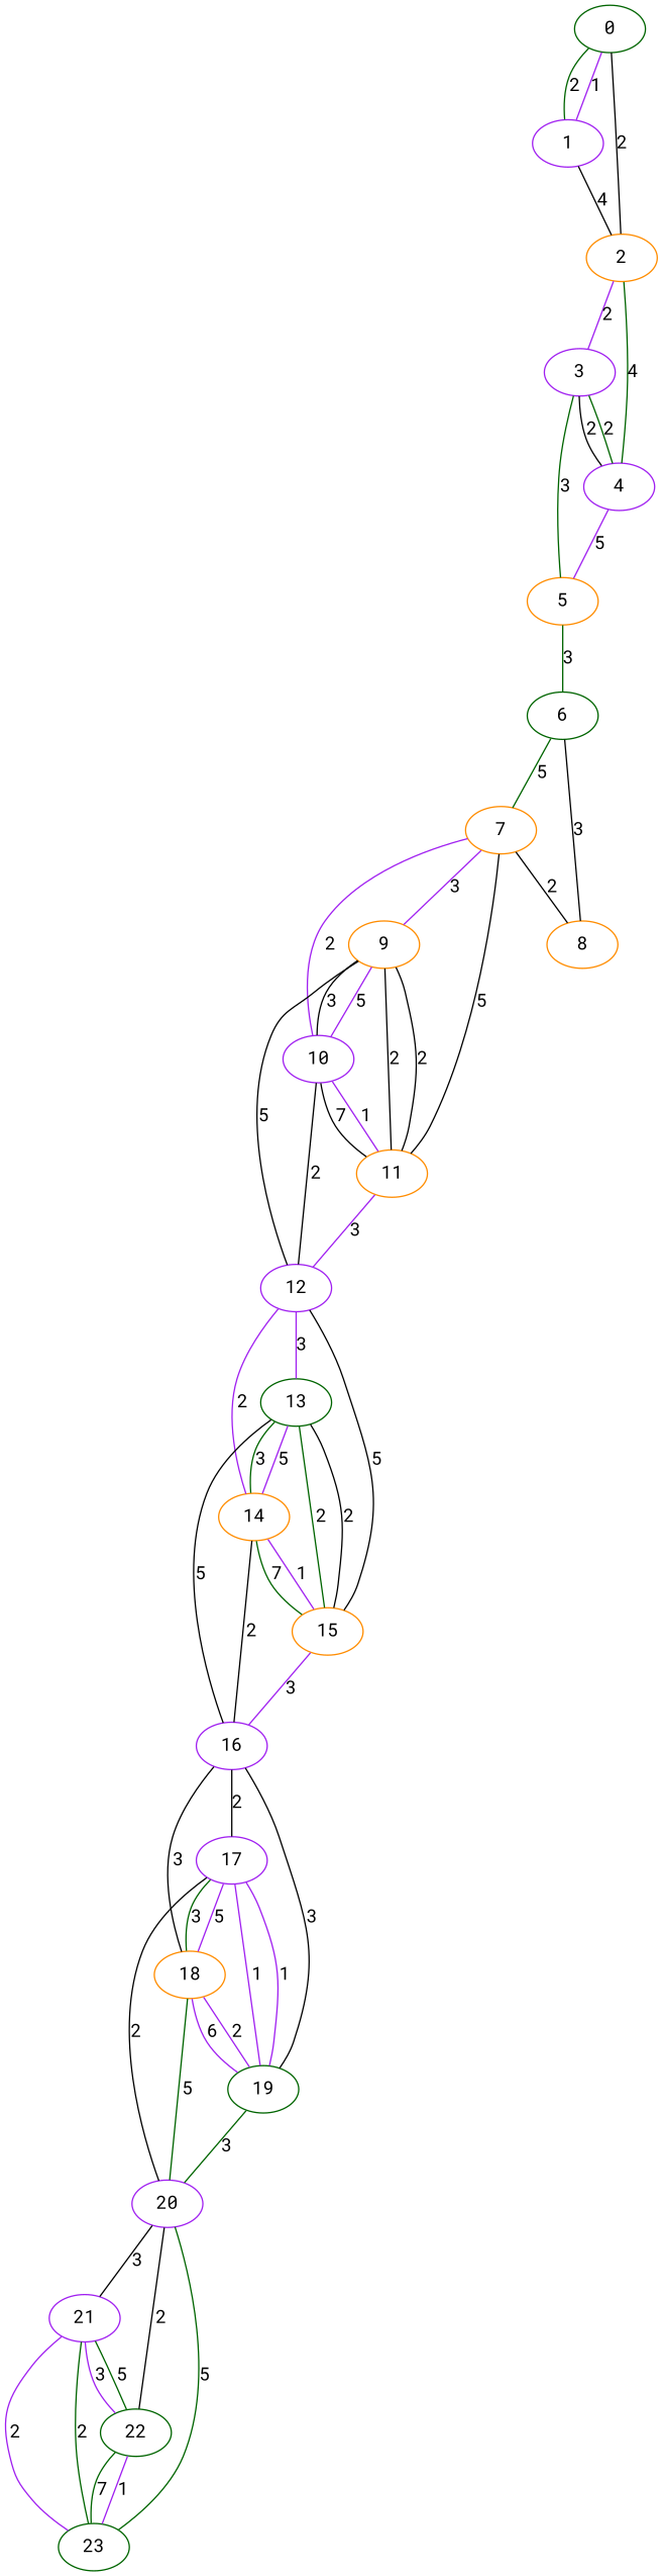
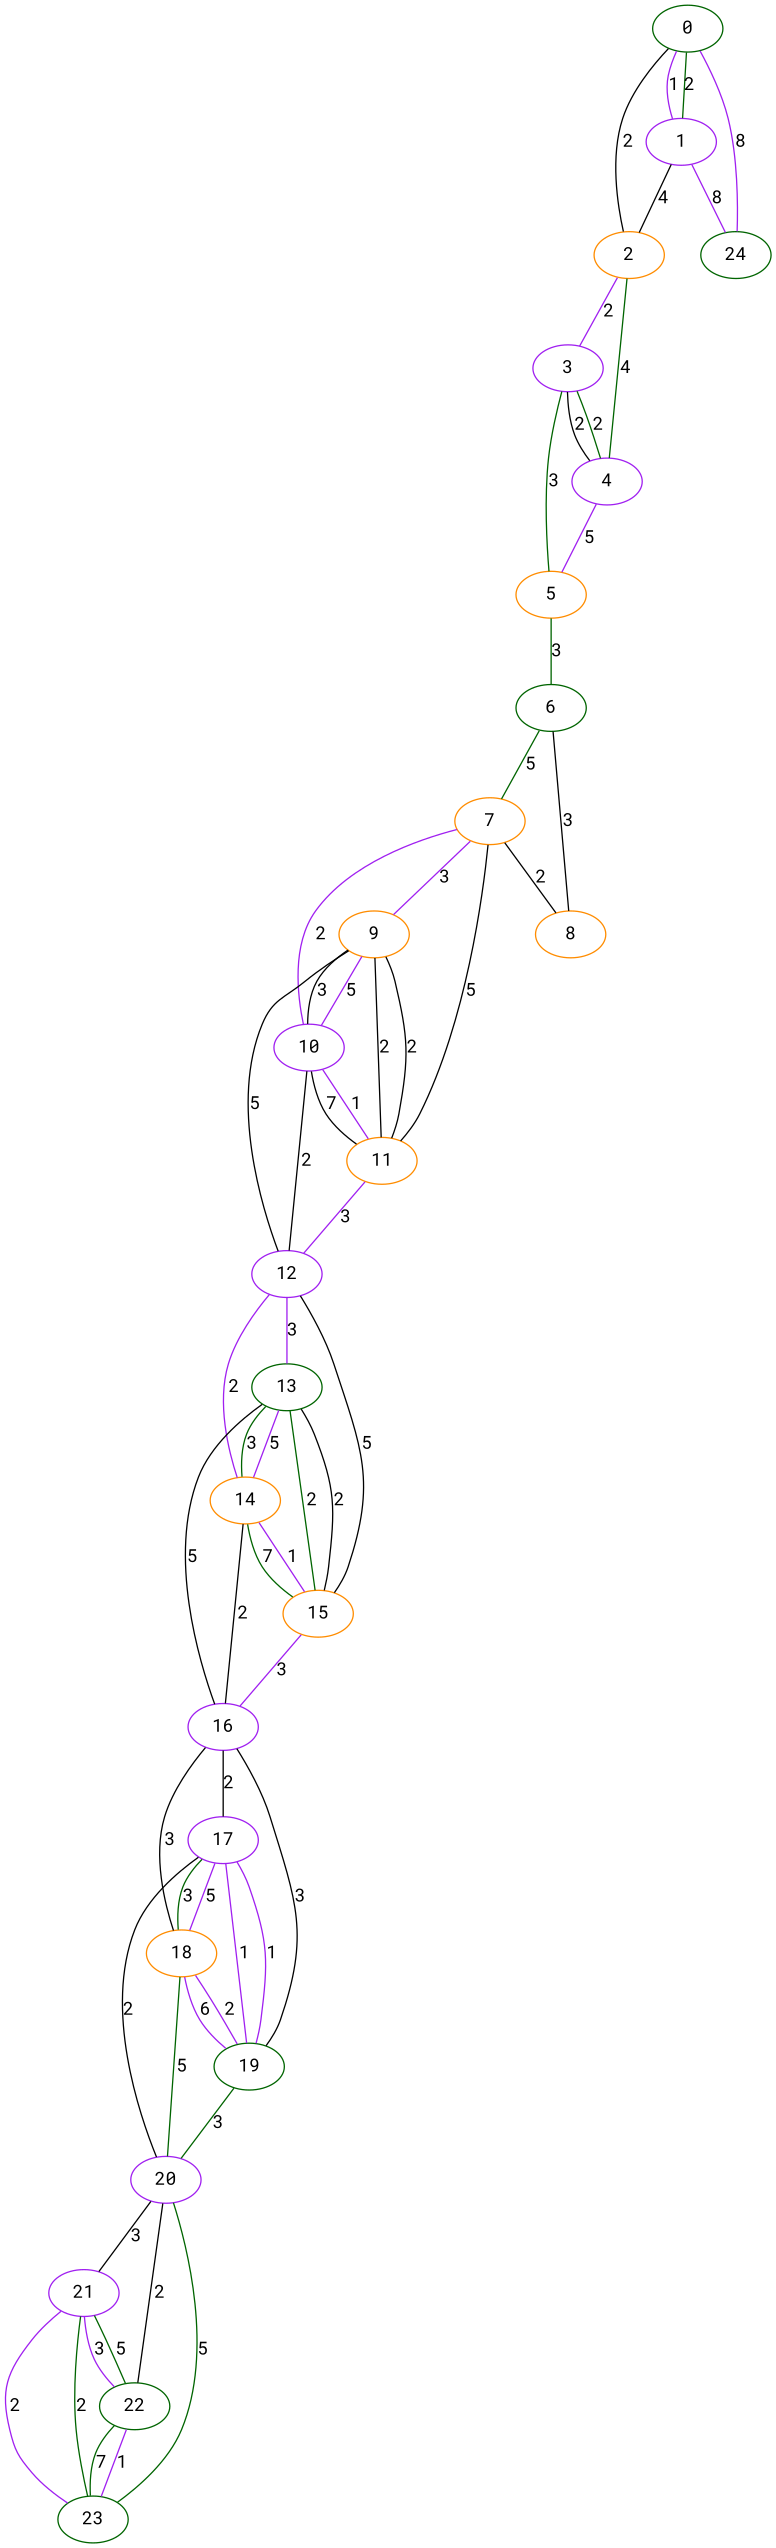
  graph {
    fontname="Roboto Mono"
    node [color=purple fontname="Roboto Mono" weight=1]
    edge [color=purple fontname="Roboto Mono"]
    0 [color=darkgreen]
    1
    2 [color=darkorange]
+   24 [color=darkgreen weight=4]
    3
    4
    5 [color=darkorange]
    6 [color=darkgreen]
    7 [color=darkorange]
    8 [color=darkorange]
    9 [color=darkorange]
    10
    11 [color=darkorange]
    12
    13 [color=darkgreen]
    14 [color=darkorange]
    15 [color=darkorange]
    16
    17
    18 [color=darkorange]
    19 [color=darkgreen]
    20
    21
    22 [color=darkgreen]
    23 [color=darkgreen]
    0 -- 1 [label=1]
    0 -- 1 [color=darkgreen label=2]
    0 -- 2 [color=black label=2]
+   0 -- 24 [label=8]
    1 -- 2 [color=black label=4]
+   1 -- 24 [label=8]
    2 -- 3 [label=2]
    2 -- 4 [color=darkgreen label=4]
    3 -- 4 [color=black label=2]
    3 -- 4 [color=darkgreen label=2]
    3 -- 5 [color=darkgreen label=3]
    4 -- 5 [label=5]
    5 -- 6 [color=darkgreen label=3]
    6 -- 7 [color=darkgreen label=5]
    6 -- 8 [color=black label=3]
    7 -- 8 [color=black label=2]
    7 -- 9 [label=3]
    7 -- 10 [label=2]
    7 -- 11 [color=black label=5]
    9 -- 10 [color=black label=3]
    9 -- 10 [label=5]
    9 -- 11 [color=black label=2]
    9 -- 11 [color=black label=2]
    9 -- 12 [color=black label=5]
    10 -- 11 [label=1]
    10 -- 11 [color=black label=7]
    10 -- 12 [color=black label=2]
    11 -- 12 [label=3]
    12 -- 13 [label=3]
    12 -- 14 [label=2]
    12 -- 15 [color=black label=5]
    13 -- 14 [color=darkgreen label=3]
    13 -- 14 [label=5]
    13 -- 15 [color=darkgreen label=2]
    13 -- 15 [color=black label=2]
    13 -- 16 [color=black label=5]
    14 -- 15 [label=1]
    14 -- 15 [color=darkgreen label=7]
    14 -- 16 [color=black label=2]
    15 -- 16 [label=3]
    16 -- 17 [color=black label=2]
    16 -- 18 [color=black label=3]
    16 -- 19 [color=black label=3]
    17 -- 18 [color=darkgreen label=3]
    17 -- 18 [label=5]
    17 -- 19 [label=1]
    17 -- 19 [label=1]
    17 -- 20 [color=black label=2]
    18 -- 19 [label=2]
    18 -- 19 [label=6]
    18 -- 20 [color=darkgreen label=5]
    19 -- 20 [color=darkgreen label=3]
    20 -- 21 [color=black label=3]
    20 -- 22 [color=black label=2]
    20 -- 23 [color=darkgreen label=5]
    21 -- 22 [label=3]
    21 -- 22 [color=darkgreen label=5]
    21 -- 23 [label=2]
    21 -- 23 [color=darkgreen label=2]
    22 -- 23 [label=1]
    22 -- 23 [color=darkgreen label=7]
  }
